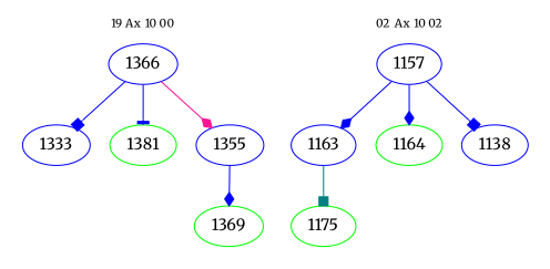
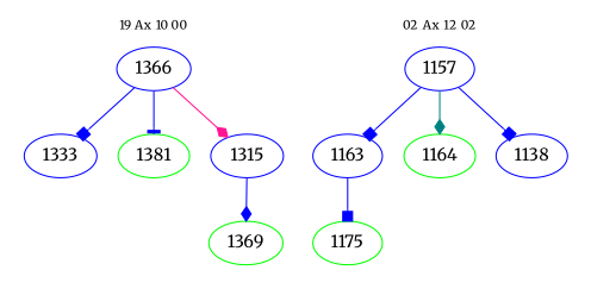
  digraph {
    fontname=Merriweather
    node [color=blue fontname=Merriweather]
    edge [arrowhead=box color=blue fontname=Merriweather]
    n1 [label=1366]
    n2 [label=1333]
    n3 [color=green label=1381]
-   n4 [label=1355]
+   n4 [label=1315]
    n5 [color=green label=1369]
    n6 [label=1157]
    n7 [label=1163]
    n8 [color=green label=1164]
    n9 [label=1138]
    n10 [color=green label=1175]
    subgraph cluster_1 {
      color=white
      fontsize=10
      label="19_Ax_10_00"
      n1
      n2
      n3
      n4
      n5
    }
    subgraph cluster_2 {
      color=white
      fontsize=10
-     label="02_Ax_10_02"
+     label="02_Ax_12_02"
      n6
      n7
      n8
      n9
      n10
    }
    n1 -> n2
    n1 -> n3 [arrowhead=tee]
    n1 -> n4 [arrowhead=diamond color=deeppink]
    n4 -> n5 [arrowhead=diamond]
-   n6 -> n7 [arrowhead=diamond]
-   n6 -> n8 [arrowhead=diamond]
+   n6 -> n7
+   n6 -> n8 [arrowhead=diamond color=teal]
    n6 -> n9
-   n7 -> n10 [color=teal]
+   n7 -> n10
  }
